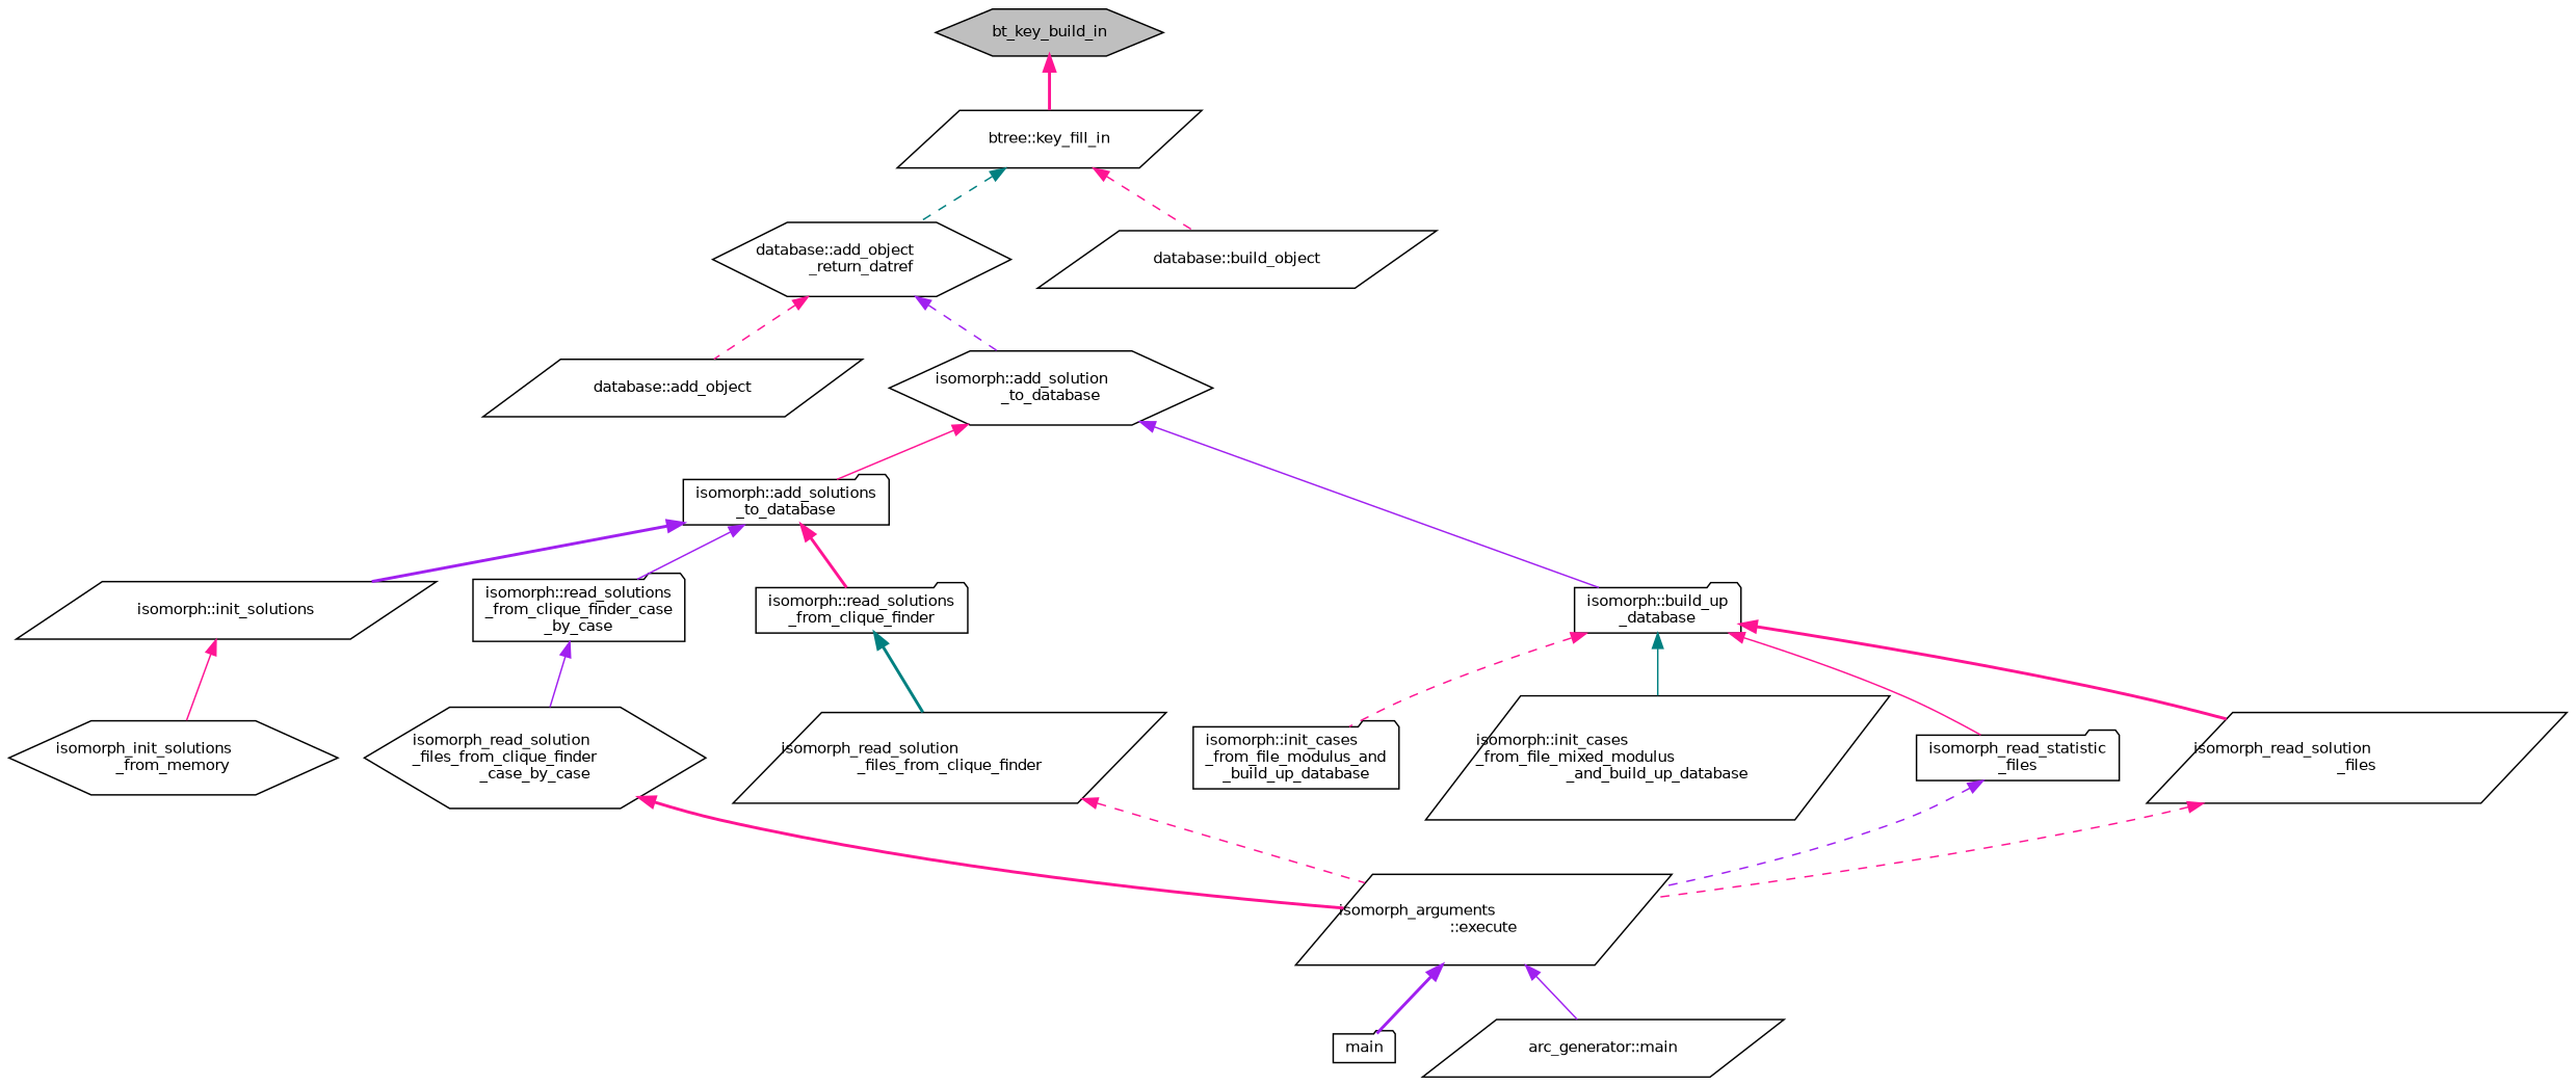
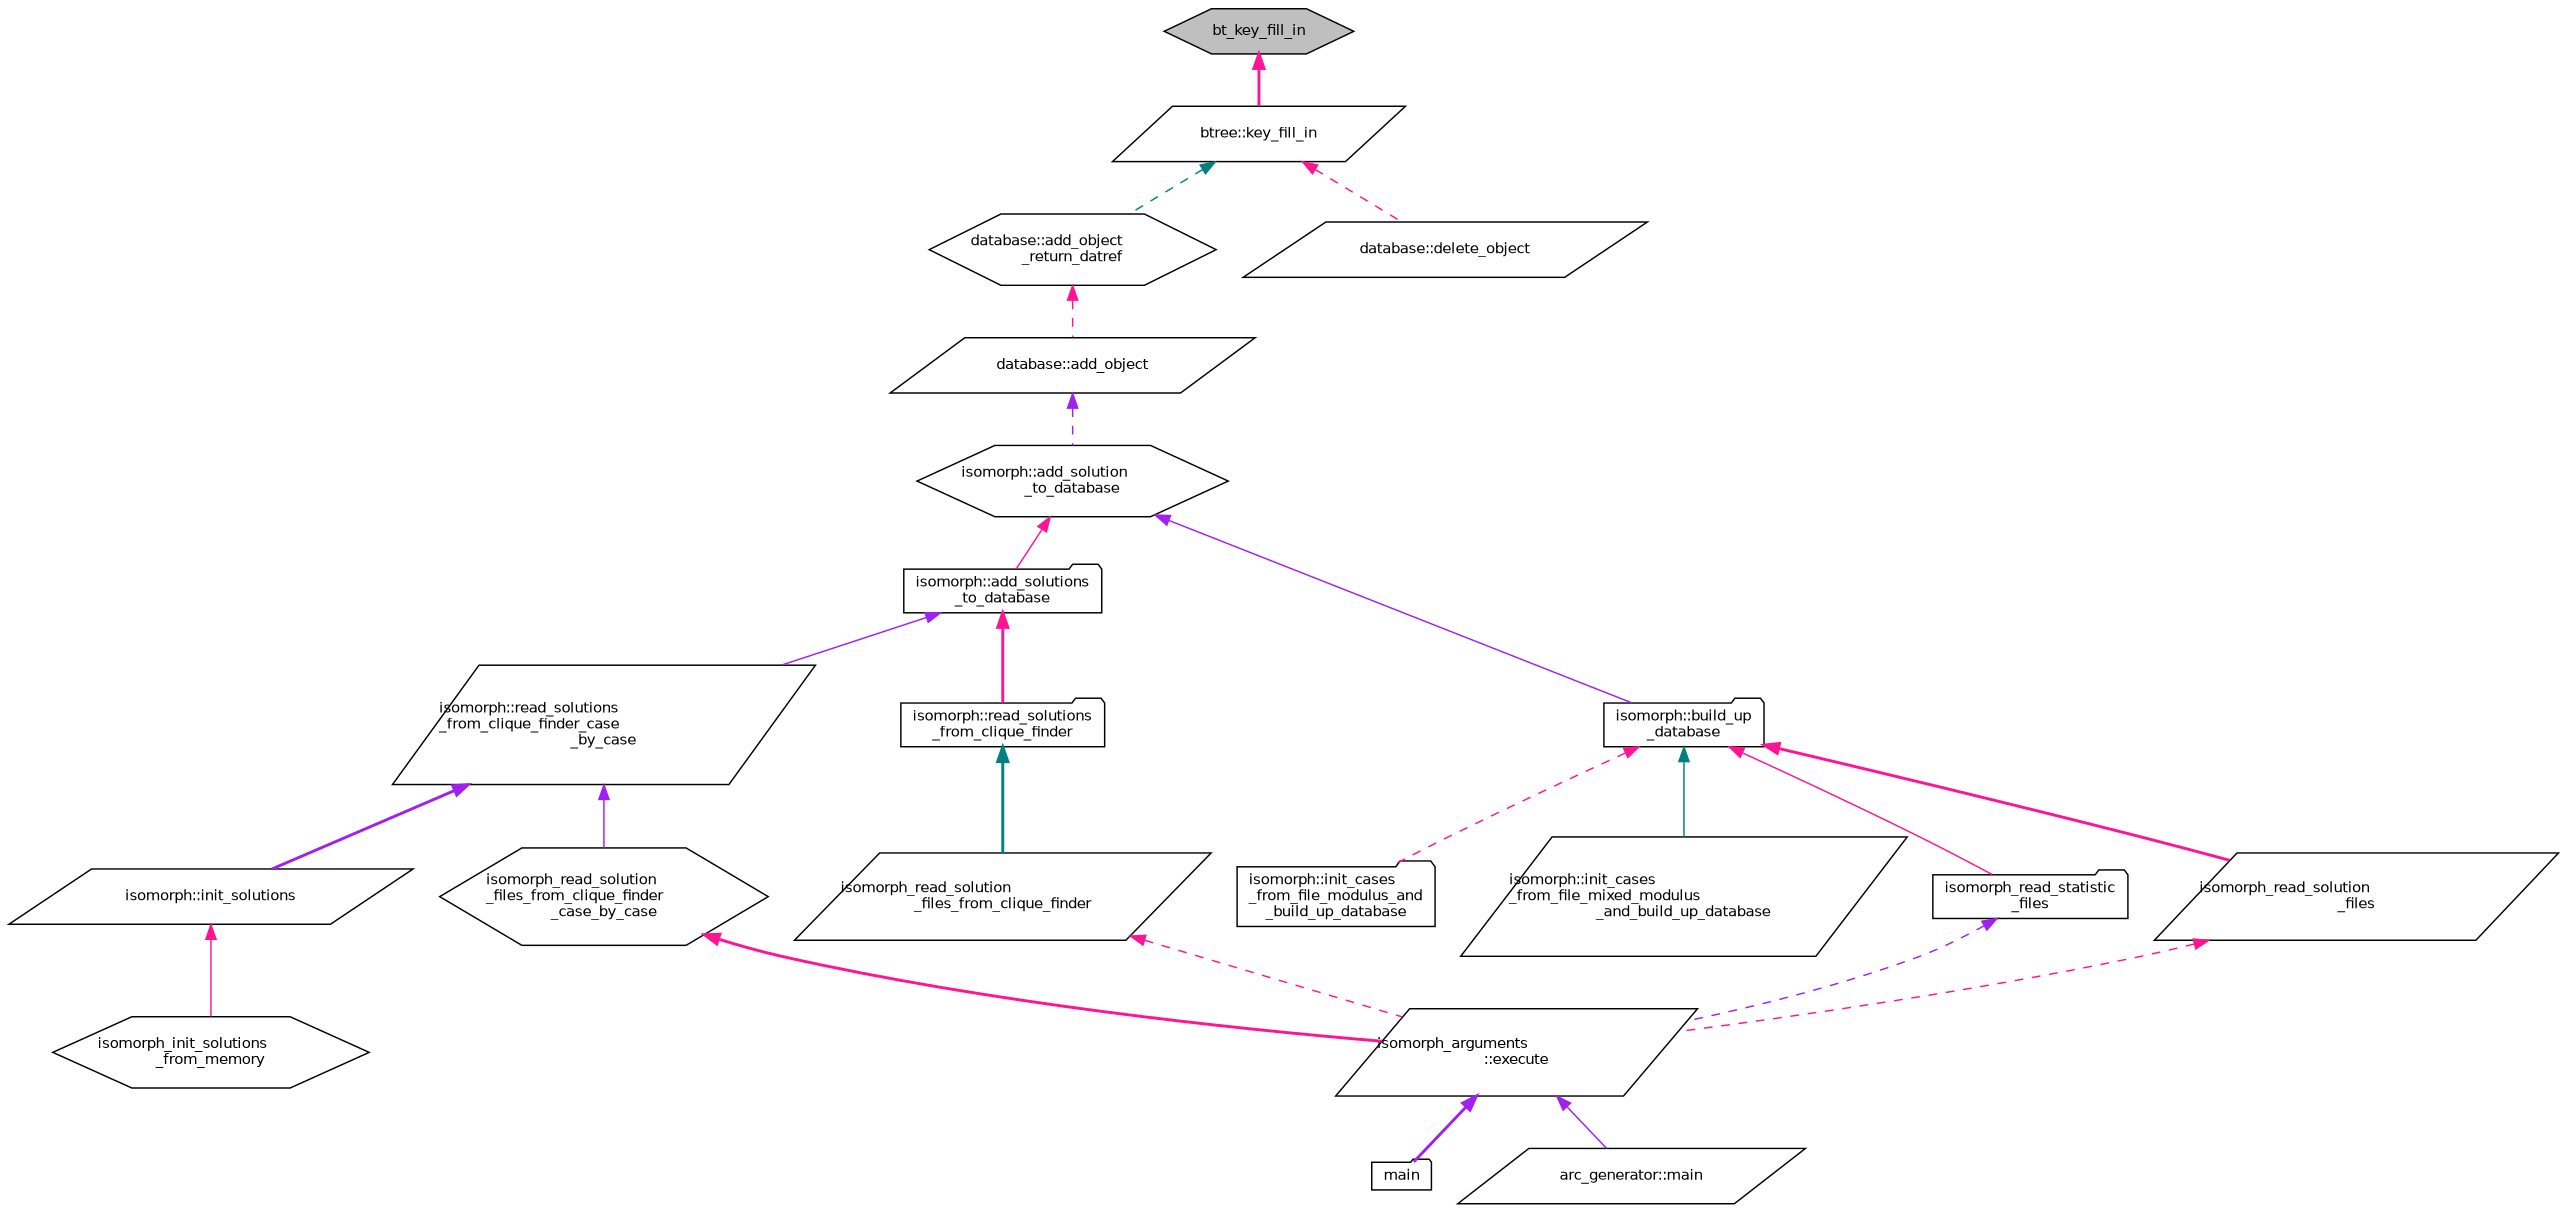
  digraph {
    rankdir=TB
    node [color=black fillcolor=white fontname=Helvetica fontsize=10 shape=parallelogram style=filled]
    edge [color=deeppink dir=back fontname=Helvetica fontsize=10 labelfontname=Helvetica labelfontsize=10 style=dashed]
-   n1 [fillcolor=grey75 fontcolor=black height=0.2 label=bt_key_build_in shape=hexagon width=0.4]
+   n1 [fillcolor=grey75 fontcolor=black height=0.2 label=bt_key_fill_in shape=hexagon width=0.4]
    n2 [height=0.2 label="btree::key_fill_in" width=0.4]
    n3 [height=0.2 label="database::add_object\l_return_datref" shape=hexagon width=0.4]
-   n4 [height=0.2 label="database::build_object" width=0.4]
+   n4 [height=0.2 label="database::delete_object" width=0.4]
    n5 [height=0.2 label="database::add_object" width=0.4]
    n6 [height=0.2 label="isomorph::add_solution\l_to_database" shape=hexagon width=0.4]
    n7 [height=0.2 label="isomorph::add_solutions\l_to_database" shape=folder width=0.4]
    n8 [height=0.2 label="isomorph::build_up\l_database" shape=folder width=0.4]
    n9 [height=0.2 label="isomorph::init_solutions" width=0.4]
-   n10 [height=0.2 label="isomorph::read_solutions\l_from_clique_finder_case\l_by_case" shape=folder width=0.4]
+   n10 [height=0.2 label="isomorph::read_solutions\l_from_clique_finder_case\l_by_case" width=0.4]
    n11 [height=0.2 label="isomorph::read_solutions\l_from_clique_finder" shape=folder width=0.4]
    n12 [height=0.2 label="isomorph::init_cases\l_from_file_modulus_and\l_build_up_database" shape=folder width=0.4]
    n13 [height=0.2 label="isomorph::init_cases\l_from_file_mixed_modulus\l_and_build_up_database" width=0.4]
    n14 [height=0.2 label="isomorph_read_statistic\l_files" shape=folder width=0.4]
    n15 [height=0.2 label="isomorph_read_solution\l_files" width=0.4]
    n16 [height=0.2 label="isomorph_init_solutions\l_from_memory" shape=hexagon width=0.4]
    n17 [height=0.2 label="isomorph_read_solution\l_files_from_clique_finder\l_case_by_case" shape=hexagon width=0.4]
    n18 [height=0.2 label="isomorph_read_solution\l_files_from_clique_finder" width=0.4]
    n19 [height=0.2 label="isomorph_arguments\l::execute" width=0.4]
    n20 [height=0.2 label=main shape=folder width=0.4]
    n21 [height=0.2 label="arc_generator::main" width=0.4]
    n1 -> n2 [style=bold]
    n2 -> n3 [color=teal]
    n2 -> n4
    n3 -> n5
-   n3 -> n6 [color=purple]
+   n5 -> n6 [color=purple]
    n6 -> n7 [style=solid]
    n6 -> n8 [color=purple style=solid]
-   n7 -> n9 [color=purple style=bold]
+   n10 -> n9 [color=purple style=bold]
    n7 -> n10 [color=purple style=solid]
    n7 -> n11 [style=bold]
    n8 -> n12
    n8 -> n13 [color=teal style=solid]
    n8 -> n14 [style=solid]
    n8 -> n15 [style=bold]
    n9 -> n16 [style=solid]
    n10 -> n17 [color=purple style=solid]
    n11 -> n18 [color=teal style=bold]
    n14 -> n19 [color=purple]
    n15 -> n19
    n17 -> n19 [style=bold]
    n18 -> n19
    n19 -> n20 [color=purple style=bold]
    n19 -> n21 [color=purple style=solid]
  }
